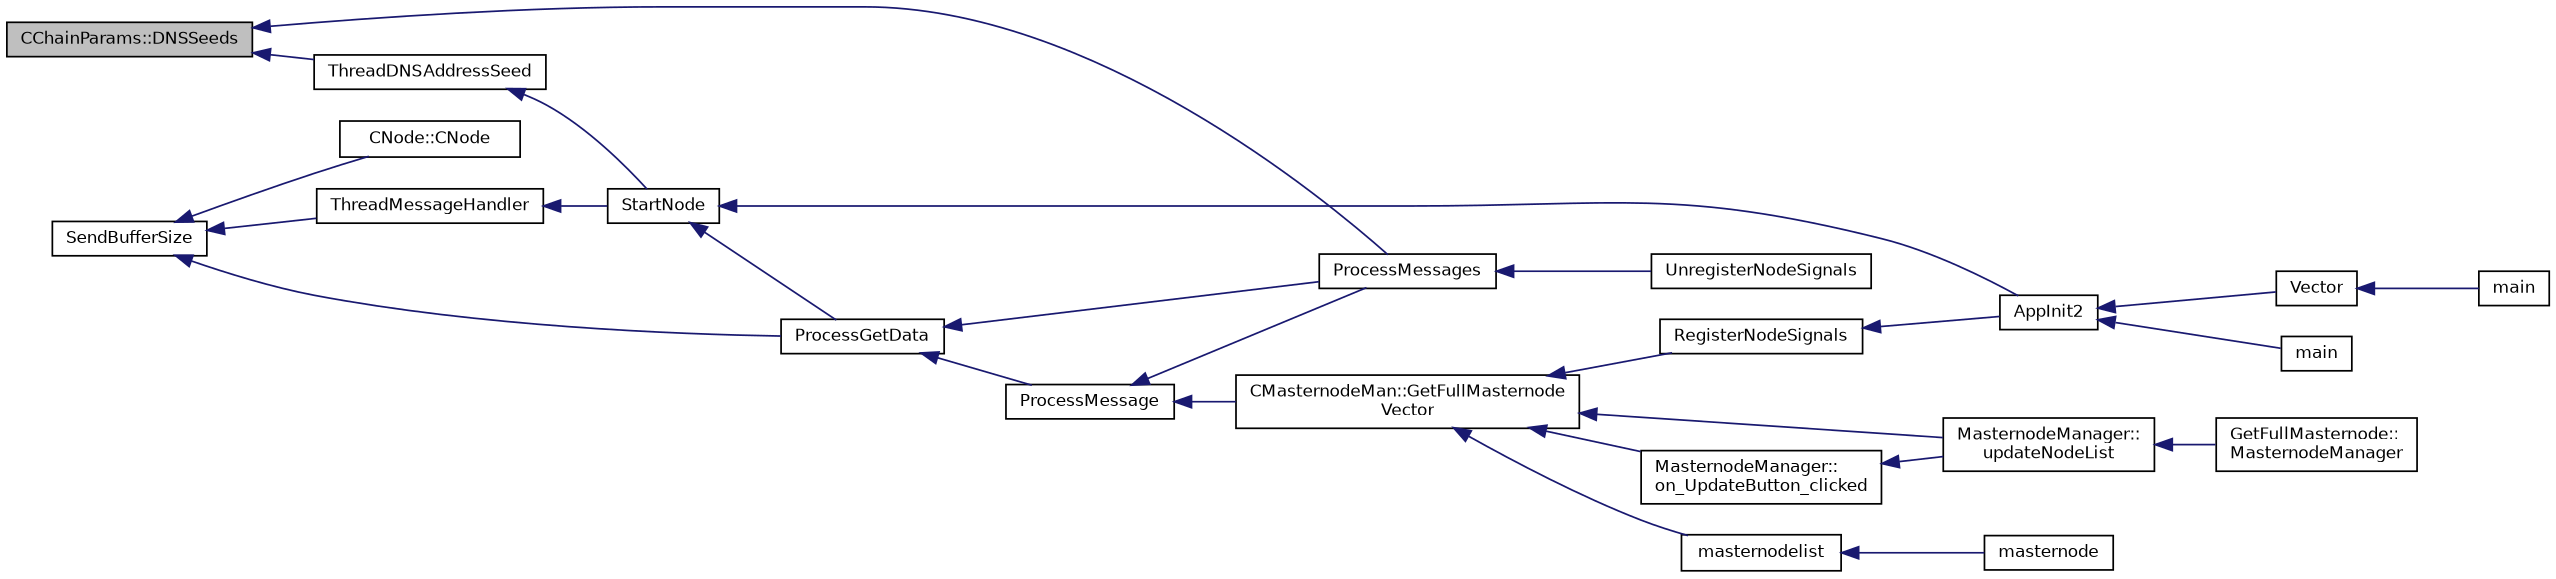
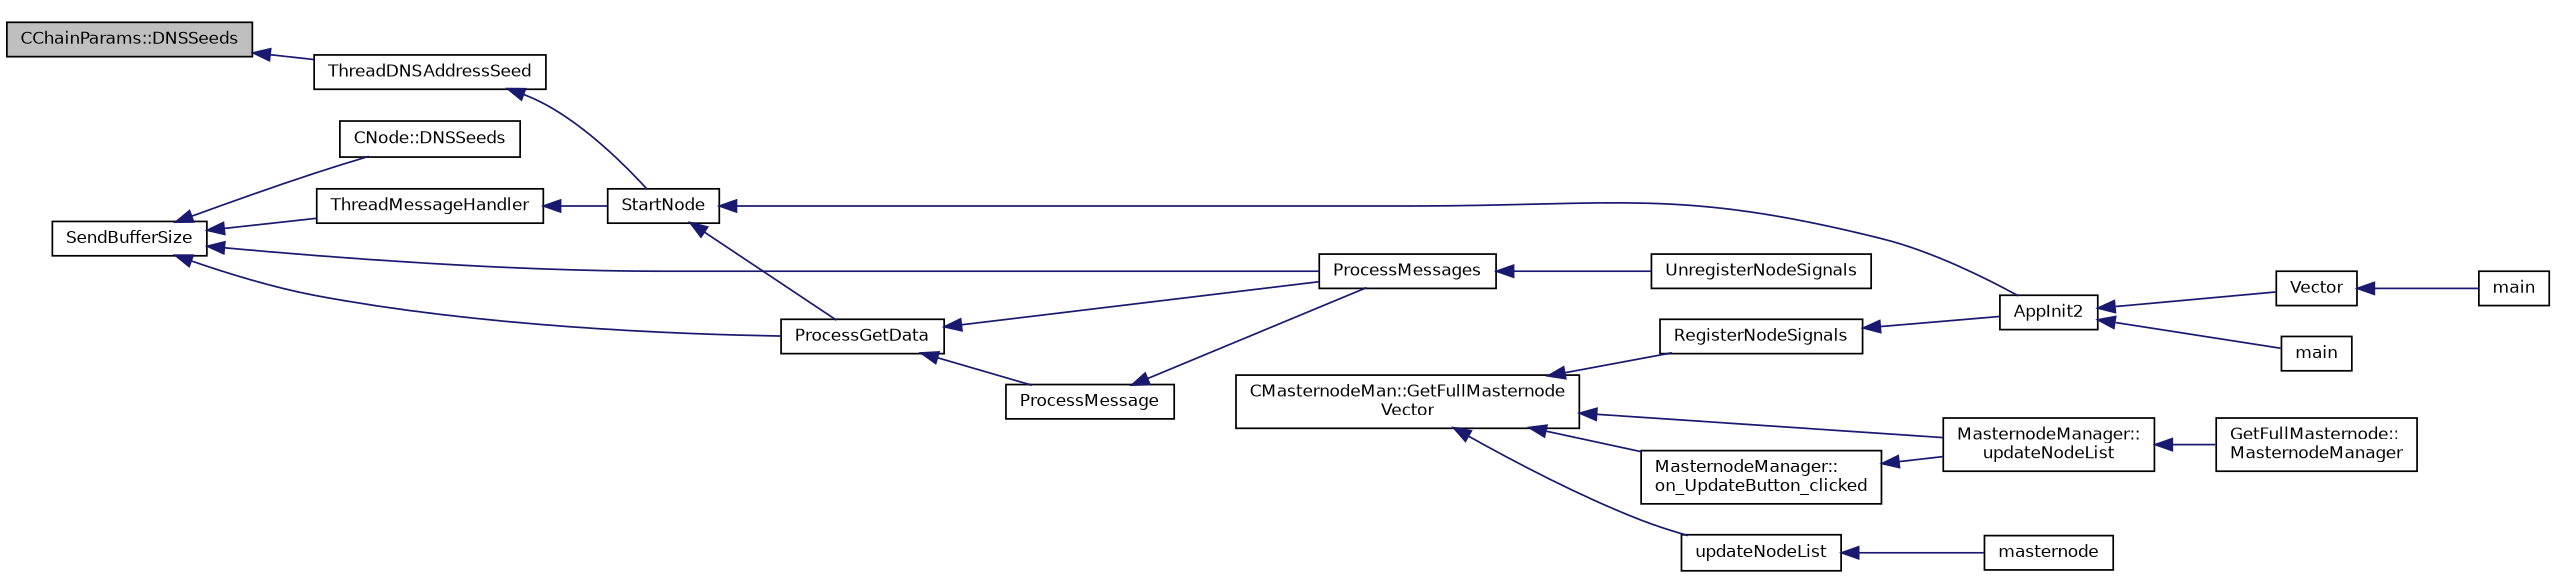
  digraph {
    rankdir=LR
    node [color=black fillcolor=white fontname=Helvetica fontsize=10 shape=record style=filled]
    edge [color=midnightblue dir=back fontname=Helvetica fontsize=10 labelfontname=Helvetica labelfontsize=10 style=solid]
    n1 [fillcolor=grey75 fontcolor=black height=0.2 label="CChainParams::DNSSeeds" width=0.4]
    n2 [height=0.2 label=ThreadDNSAddressSeed width=0.4]
    n3 [height=0.2 label=StartNode width=0.4]
    n4 [height=0.2 label=AppInit2 width=0.4]
    n5 [height=0.2 label=ProcessGetData width=0.4]
    n6 [height=0.2 label=Vector width=0.4]
    n7 [height=0.2 label=main width=0.4]
    n8 [height=0.2 label=SendBufferSize width=0.4]
    n9 [height=0.2 label=ProcessMessages width=0.4]
    n10 [height=0.2 label=ThreadMessageHandler width=0.4]
-   n11 [height=0.2 label="CNode::CNode" width=0.4]
+   n11 [height=0.2 label="CNode::DNSSeeds" width=0.4]
    n12 [height=0.2 label=main width=0.4]
    n13 [height=0.2 label=ProcessMessage width=0.4]
    n14 [height=0.2 label=UnregisterNodeSignals width=0.4]
    n15 [height=0.2 label="CMasternodeMan::GetFullMasternode\lVector" width=0.4]
    n16 [height=0.2 label=RegisterNodeSignals width=0.4]
    n17 [height=0.2 label="MasternodeManager::\lupdateNodeList" width=0.4]
    n18 [height=0.2 label="MasternodeManager::\lon_UpdateButton_clicked" width=0.4]
-   n19 [height=0.2 label=masternodelist width=0.4]
+   n19 [height=0.2 label=updateNodeList width=0.4]
    n20 [height=0.2 label="GetFullMasternode::\lMasternodeManager" width=0.4]
    n21 [height=0.2 label=masternode width=0.4]
    n1 -> n2
    n2 -> n3
    n3 -> n4
    n3 -> n5
    n4 -> n6
    n4 -> n7
    n5 -> n9
    n5 -> n13
    n6 -> n12
    n8 -> n5
-   n1 -> n9
+   n8 -> n9
    n8 -> n10
    n8 -> n11
    n9 -> n14
    n10 -> n3
    n13 -> n9
-   n13 -> n15
    n15 -> n16
    n15 -> n17
    n15 -> n18
    n15 -> n19
    n16 -> n4
    n17 -> n20
    n18 -> n17
    n19 -> n21
  }
